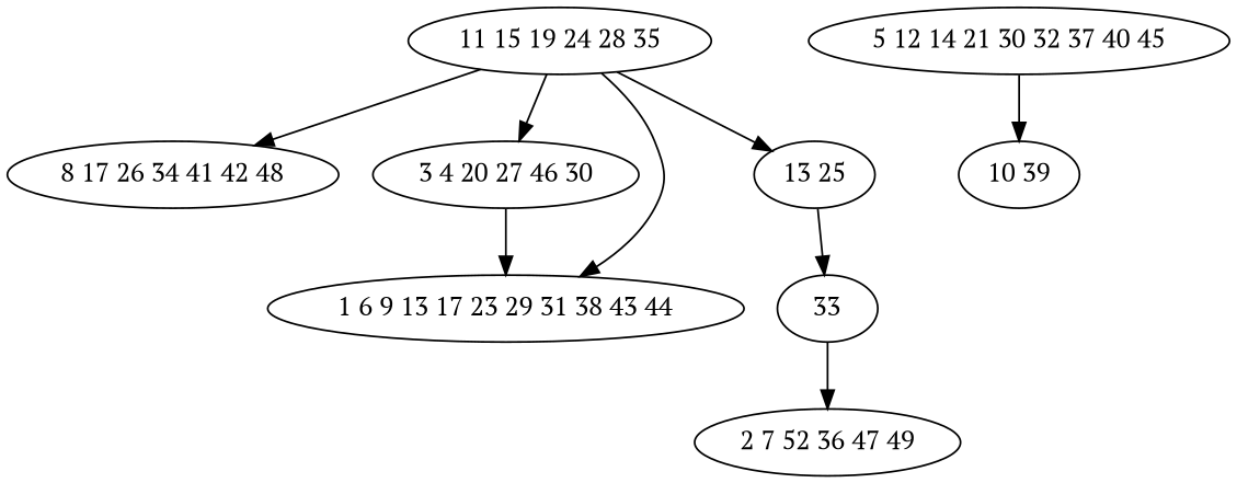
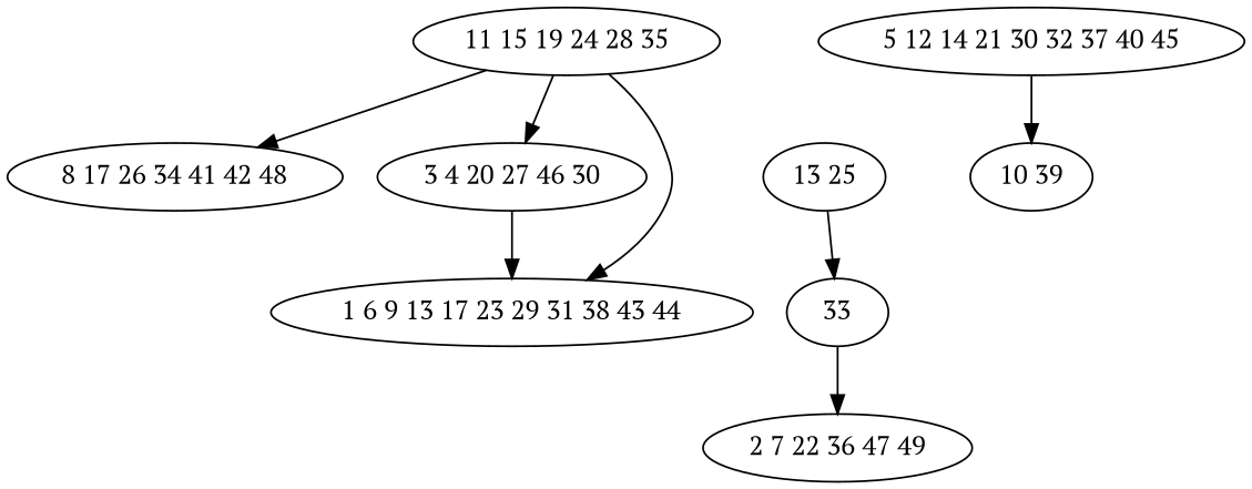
  digraph {
    fontname="PT Serif"
    node [fontname="PT Serif"]
    edge [fontname="PT Serif"]
    n1 [label="11 15 19 24 28 35"]
    n2 [label="8 17 26 34 41 42 48"]
    n3 [label="3 4 20 27 46 30"]
    n4 [label="13 25"]
    n5 [label="1 6 9 13 17 23 29 31 38 43 44"]
    n6 [label="5 12 14 21 30 32 37 40 45"]
    n7 [label="10 39"]
    n8 [label=33]
-   n9 [label="2 7 52 36 47 49"]
+   n9 [label="2 7 22 36 47 49"]
    n1 -> n2
    n1 -> n3
-   n1 -> n4
    n1 -> n5
    n3 -> n5
    n4 -> n8
    n6 -> n7
    n8 -> n9
  }
